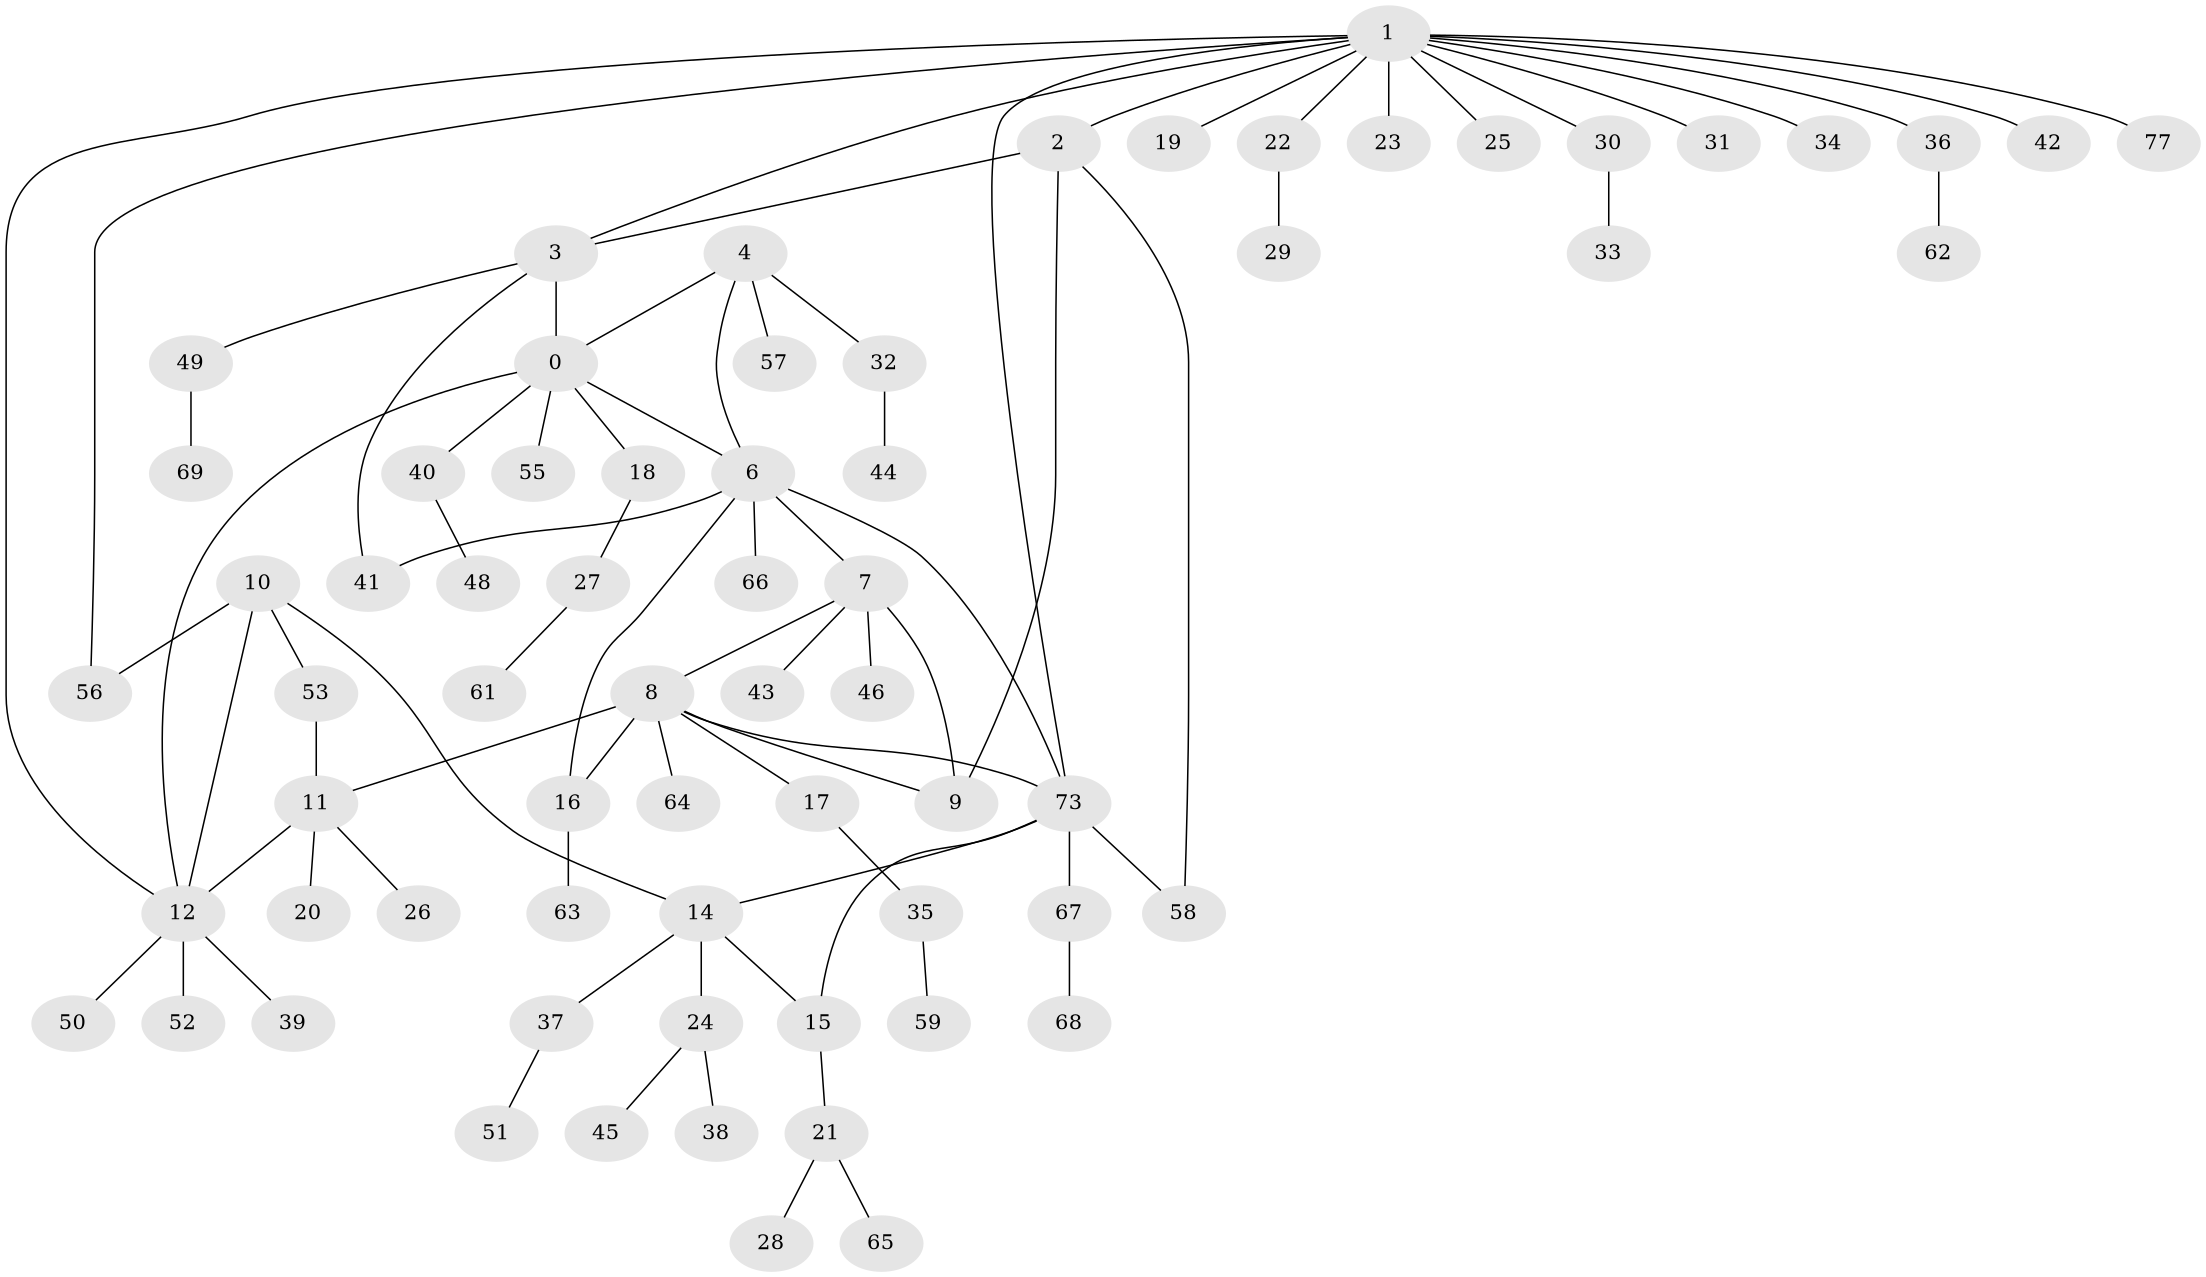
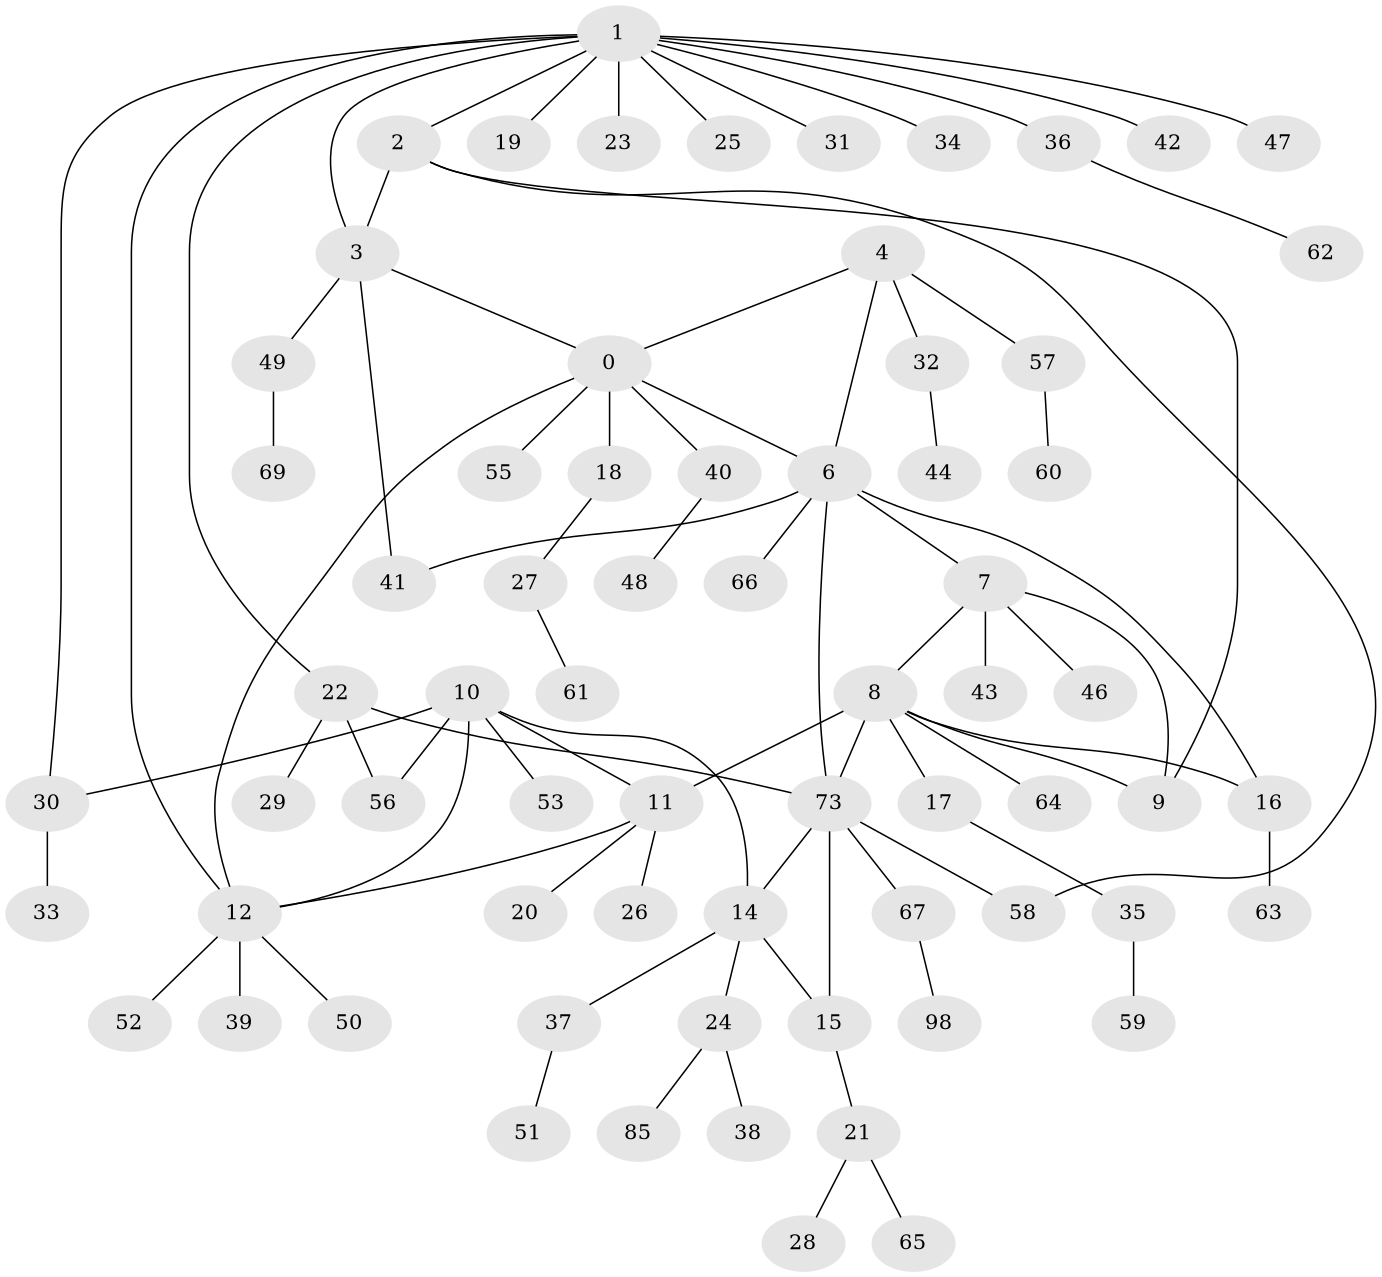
  graph {
    node [color=gray90 style=filled]
    1
    2
    3
    12
    n5 [label=73]
    19
    22
    23
    25
    30
    31
    34
    36
    42
-   47 [label=77]
+   47
    56
    9
    58
    n19 [label=0]
    41
    49
    39
    50
    52
    14
    15
    67
    29
    33
    62
    6
    18
    40
    55
    69
    4
    32
    57
    7
    16
    66
    44
+   60
    27
    48
    8
    43
    46
    63
    11
    17
    64
    20
    26
    35
    10
    53
    24
    37
    21
-   68
+   68 [label=98]
    38
-   45
+   45 [label=85]
    51
    28
    65
    59
    61
    1 -- 2
    1 -- 3
    1 -- 12
-   1 -- n5
+   22 -- n5
    1 -- 19
    1 -- 22
    1 -- 23
    1 -- 25
    1 -- 30
    1 -- 31
    1 -- 34
    1 -- 36
    1 -- 42
    1 -- 47
-   1 -- 56
+   22 -- 56
    2 -- 3
    2 -- 9
    2 -- 58
    3 -- n19
    3 -- 41
    3 -- 49
    12 -- 39
    12 -- 50
    12 -- 52
    n5 -- 58
    n5 -- 14
    n5 -- 15
    n5 -- 67
    22 -- 29
    30 -- 33
    36 -- 62
    n19 -- 12
    n19 -- 6
    n19 -- 18
    n19 -- 40
    n19 -- 55
    49 -- 69
    14 -- 15
    14 -- 24
    14 -- 37
    15 -- 21
    67 -- 68
    6 -- n5
    6 -- 41
    6 -- 7
    6 -- 16
    6 -- 66
    18 -- 27
    40 -- 48
    4 -- n19
    4 -- 6
    4 -- 32
    4 -- 57
    32 -- 44
+   57 -- 60
    7 -- 9
    7 -- 8
    7 -- 43
    7 -- 46
    16 -- 63
    27 -- 61
    8 -- n5
    8 -- 9
    8 -- 16
    8 -- 11
    8 -- 17
    8 -- 64
    11 -- 12
    11 -- 20
    11 -- 26
    17 -- 35
    35 -- 59
    10 -- 12
+   10 -- 30
    10 -- 56
    10 -- 14
-   53 -- 11
+   10 -- 11
    10 -- 53
    24 -- 38
    24 -- 45
    37 -- 51
    21 -- 28
    21 -- 65
  }
